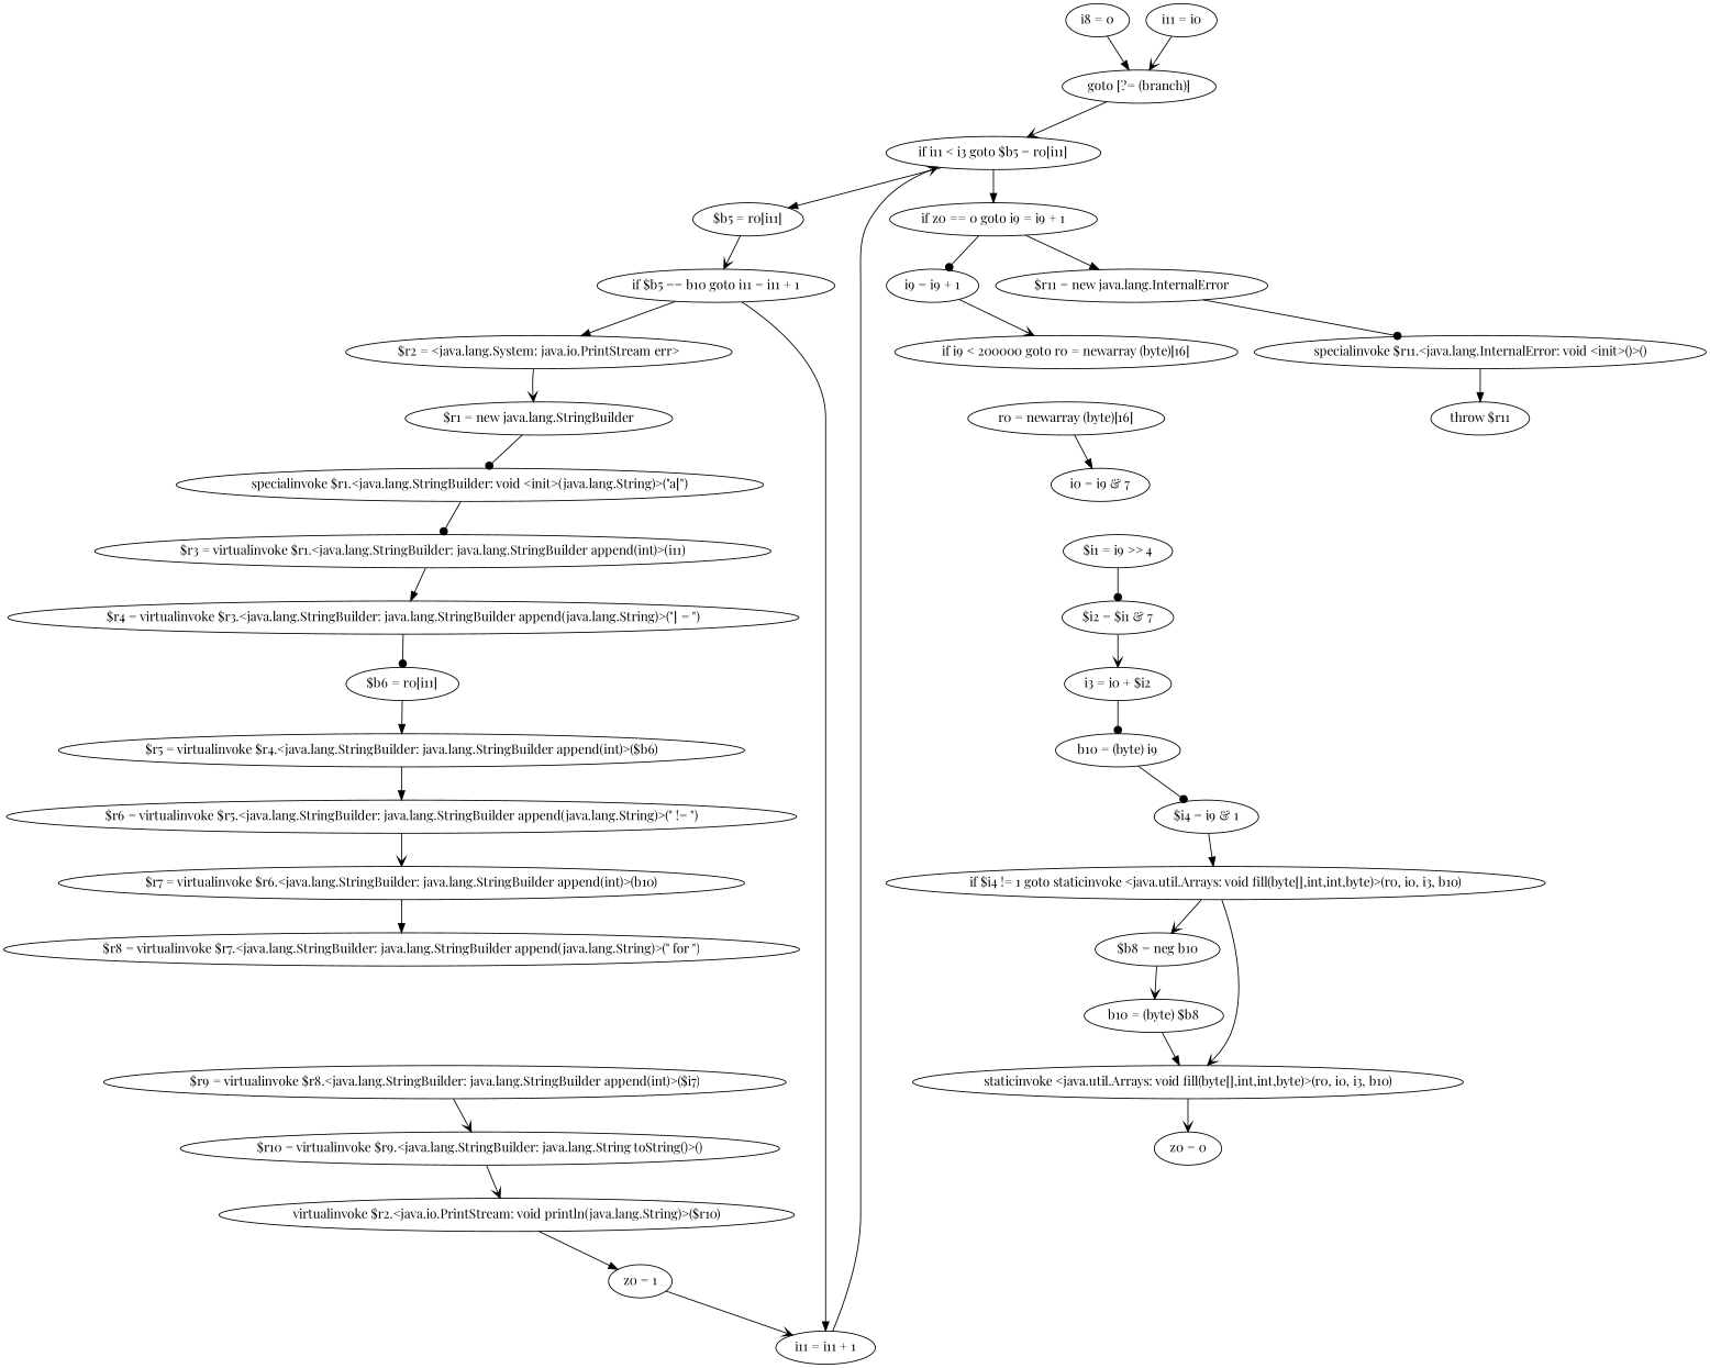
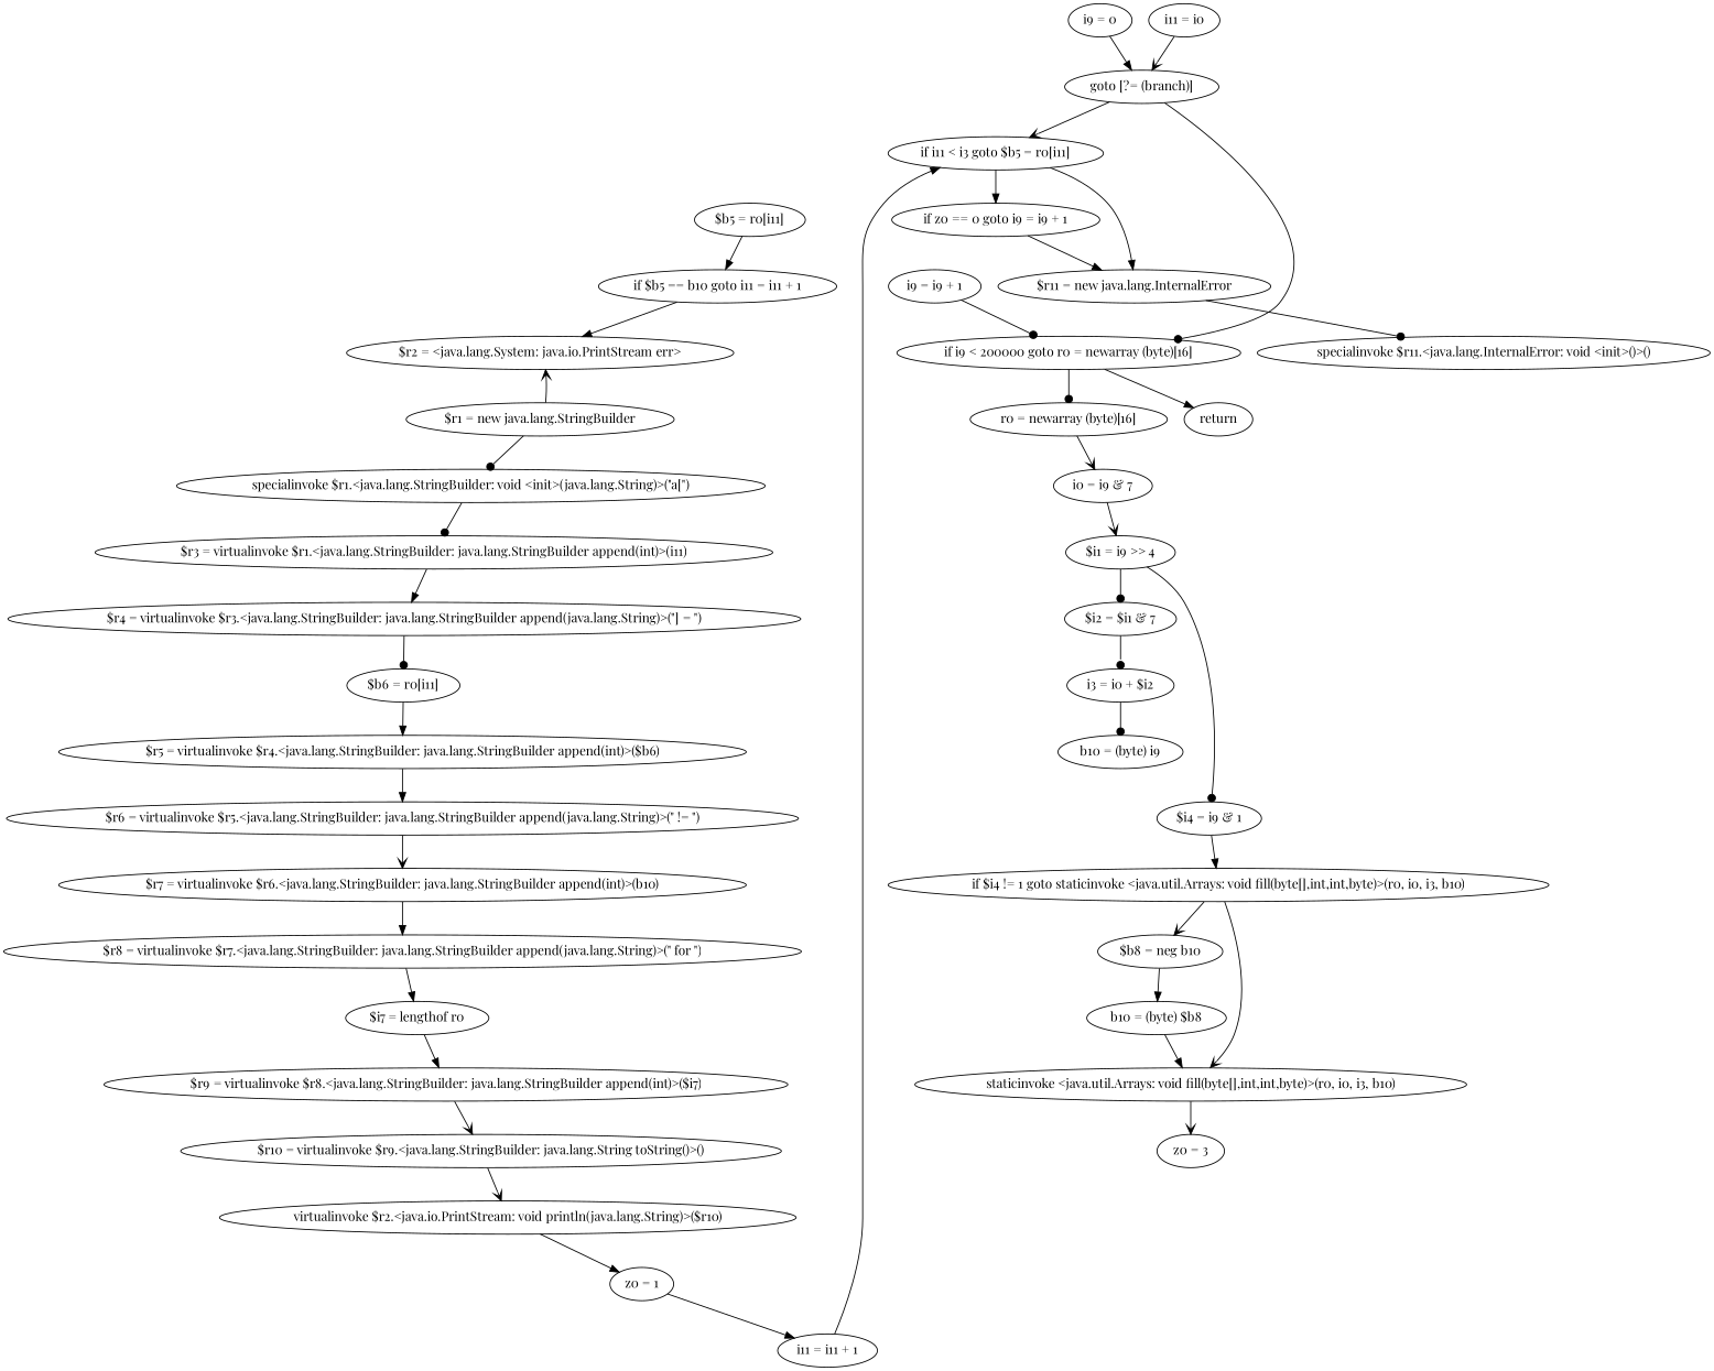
  digraph {
    fontname="Playfair Display"
    node [fontname="Playfair Display"]
    edge [arrowhead=normal fontname="Playfair Display"]
-   "i9 = 0" [label="i8 = 0"]
+   "i9 = 0"
    "goto [?= (branch)]"
    "if i11 < i3 goto $b5 = r0[i11]"
    "if i9 < 200000 goto r0 = newarray (byte)[16]"
    "$b5 = r0[i11]"
    "if z0 == 0 goto i9 = i9 + 1"
    "r0 = newarray (byte)[16]"
+   return
    "i0 = i9 & 7"
    "$i1 = i9 >> 4"
    "$i2 = $i1 & 7"
    "i3 = i0 + $i2"
    "b10 = (byte) i9"
    "$i4 = i9 & 1"
    "if $i4 != 1 goto staticinvoke <java.util.Arrays: void fill(byte[],int,int,byte)>(r0, i0, i3, b10)"
    "$b8 = neg b10"
    "staticinvoke <java.util.Arrays: void fill(byte[],int,int,byte)>(r0, i0, i3, b10)"
    "b10 = (byte) $b8"
-   "z0 = 0"
+   "z0 = 0" [label="z0 = 3"]
    "i11 = i0"
    "if $b5 == b10 goto i11 = i11 + 1"
    "$r2 = <java.lang.System: java.io.PrintStream err>"
    "i11 = i11 + 1"
    "$r1 = new java.lang.StringBuilder"
    "specialinvoke $r1.<java.lang.StringBuilder: void <init>(java.lang.String)>(\"a[\")"
    "$r3 = virtualinvoke $r1.<java.lang.StringBuilder: java.lang.StringBuilder append(int)>(i11)"
    "$r4 = virtualinvoke $r3.<java.lang.StringBuilder: java.lang.StringBuilder append(java.lang.String)>(\"] = \")"
    "$b6 = r0[i11]"
    "$r5 = virtualinvoke $r4.<java.lang.StringBuilder: java.lang.StringBuilder append(int)>($b6)"
    "$r6 = virtualinvoke $r5.<java.lang.StringBuilder: java.lang.StringBuilder append(java.lang.String)>(\" != \")"
    "$r7 = virtualinvoke $r6.<java.lang.StringBuilder: java.lang.StringBuilder append(int)>(b10)"
    "$r8 = virtualinvoke $r7.<java.lang.StringBuilder: java.lang.StringBuilder append(java.lang.String)>(\" for \")"
+   "$i7 = lengthof r0"
    "$r9 = virtualinvoke $r8.<java.lang.StringBuilder: java.lang.StringBuilder append(int)>($i7)"
    "$r10 = virtualinvoke $r9.<java.lang.StringBuilder: java.lang.String toString()>()"
    "virtualinvoke $r2.<java.io.PrintStream: void println(java.lang.String)>($r10)"
    "z0 = 1"
    "$r11 = new java.lang.InternalError"
    "i9 = i9 + 1"
    "specialinvoke $r11.<java.lang.InternalError: void <init>()>()"
-   "throw $r11"
    "i9 = 0" -> "goto [?= (branch)]"
    "goto [?= (branch)]" -> "if i11 < i3 goto $b5 = r0[i11]" [arrowhead=vee]
-   "if i11 < i3 goto $b5 = r0[i11]" -> "$b5 = r0[i11]"
+   "goto [?= (branch)]" -> "if i9 < 200000 goto r0 = newarray (byte)[16]" [arrowhead=dot]
+   "if i11 < i3 goto $b5 = r0[i11]" -> "$r11 = new java.lang.InternalError"
    "if i11 < i3 goto $b5 = r0[i11]" -> "if z0 == 0 goto i9 = i9 + 1"
-   "$b5 = r0[i11]" -> "if $b5 == b10 goto i11 = i11 + 1" [arrowhead=vee]
+   "if i9 < 200000 goto r0 = newarray (byte)[16]" -> "r0 = newarray (byte)[16]" [arrowhead=dot]
+   "if i9 < 200000 goto r0 = newarray (byte)[16]" -> return
+   "$b5 = r0[i11]" -> "if $b5 == b10 goto i11 = i11 + 1"
    "if z0 == 0 goto i9 = i9 + 1" -> "$r11 = new java.lang.InternalError"
-   "if z0 == 0 goto i9 = i9 + 1" -> "i9 = i9 + 1" [arrowhead=dot]
-   "r0 = newarray (byte)[16]" -> "i0 = i9 & 7"
+   "r0 = newarray (byte)[16]" -> "i0 = i9 & 7" [arrowhead=vee]
+   "i0 = i9 & 7" -> "$i1 = i9 >> 4" [arrowhead=vee]
    "$i1 = i9 >> 4" -> "$i2 = $i1 & 7" [arrowhead=dot]
-   "$i2 = $i1 & 7" -> "i3 = i0 + $i2" [arrowhead=vee]
+   "$i2 = $i1 & 7" -> "i3 = i0 + $i2" [arrowhead=dot]
    "i3 = i0 + $i2" -> "b10 = (byte) i9" [arrowhead=dot]
-   "b10 = (byte) i9" -> "$i4 = i9 & 1" [arrowhead=dot]
+   "$i1 = i9 >> 4" -> "$i4 = i9 & 1" [arrowhead=dot]
    "$i4 = i9 & 1" -> "if $i4 != 1 goto staticinvoke <java.util.Arrays: void fill(byte[],int,int,byte)>(r0, i0, i3, b10)"
    "if $i4 != 1 goto staticinvoke <java.util.Arrays: void fill(byte[],int,int,byte)>(r0, i0, i3, b10)" -> "$b8 = neg b10" [arrowhead=vee]
    "if $i4 != 1 goto staticinvoke <java.util.Arrays: void fill(byte[],int,int,byte)>(r0, i0, i3, b10)" -> "staticinvoke <java.util.Arrays: void fill(byte[],int,int,byte)>(r0, i0, i3, b10)" [arrowhead=vee]
-   "$b8 = neg b10" -> "b10 = (byte) $b8" [arrowhead=vee]
+   "$b8 = neg b10" -> "b10 = (byte) $b8"
    "staticinvoke <java.util.Arrays: void fill(byte[],int,int,byte)>(r0, i0, i3, b10)" -> "z0 = 0" [arrowhead=vee]
    "b10 = (byte) $b8" -> "staticinvoke <java.util.Arrays: void fill(byte[],int,int,byte)>(r0, i0, i3, b10)"
    "i11 = i0" -> "goto [?= (branch)]" [arrowhead=vee]
    "if $b5 == b10 goto i11 = i11 + 1" -> "$r2 = <java.lang.System: java.io.PrintStream err>"
-   "if $b5 == b10 goto i11 = i11 + 1" -> "i11 = i11 + 1"
-   "$r2 = <java.lang.System: java.io.PrintStream err>" -> "$r1 = new java.lang.StringBuilder" [arrowhead=vee]
-   "i11 = i11 + 1" -> "if i11 < i3 goto $b5 = r0[i11]" [arrowhead=vee]
+   "$r1 = new java.lang.StringBuilder" -> "$r2 = <java.lang.System: java.io.PrintStream err>" [arrowhead=vee]
+   "i11 = i11 + 1" -> "if i11 < i3 goto $b5 = r0[i11]"
    "$r1 = new java.lang.StringBuilder" -> "specialinvoke $r1.<java.lang.StringBuilder: void <init>(java.lang.String)>(\"a[\")" [arrowhead=dot]
    "specialinvoke $r1.<java.lang.StringBuilder: void <init>(java.lang.String)>(\"a[\")" -> "$r3 = virtualinvoke $r1.<java.lang.StringBuilder: java.lang.StringBuilder append(int)>(i11)" [arrowhead=dot]
    "$r3 = virtualinvoke $r1.<java.lang.StringBuilder: java.lang.StringBuilder append(int)>(i11)" -> "$r4 = virtualinvoke $r3.<java.lang.StringBuilder: java.lang.StringBuilder append(java.lang.String)>(\"] = \")"
    "$r4 = virtualinvoke $r3.<java.lang.StringBuilder: java.lang.StringBuilder append(java.lang.String)>(\"] = \")" -> "$b6 = r0[i11]" [arrowhead=dot]
    "$b6 = r0[i11]" -> "$r5 = virtualinvoke $r4.<java.lang.StringBuilder: java.lang.StringBuilder append(int)>($b6)"
    "$r5 = virtualinvoke $r4.<java.lang.StringBuilder: java.lang.StringBuilder append(int)>($b6)" -> "$r6 = virtualinvoke $r5.<java.lang.StringBuilder: java.lang.StringBuilder append(java.lang.String)>(\" != \")"
    "$r6 = virtualinvoke $r5.<java.lang.StringBuilder: java.lang.StringBuilder append(java.lang.String)>(\" != \")" -> "$r7 = virtualinvoke $r6.<java.lang.StringBuilder: java.lang.StringBuilder append(int)>(b10)" [arrowhead=vee]
    "$r7 = virtualinvoke $r6.<java.lang.StringBuilder: java.lang.StringBuilder append(int)>(b10)" -> "$r8 = virtualinvoke $r7.<java.lang.StringBuilder: java.lang.StringBuilder append(java.lang.String)>(\" for \")"
+   "$r8 = virtualinvoke $r7.<java.lang.StringBuilder: java.lang.StringBuilder append(java.lang.String)>(\" for \")" -> "$i7 = lengthof r0"
+   "$i7 = lengthof r0" -> "$r9 = virtualinvoke $r8.<java.lang.StringBuilder: java.lang.StringBuilder append(int)>($i7)"
    "$r9 = virtualinvoke $r8.<java.lang.StringBuilder: java.lang.StringBuilder append(int)>($i7)" -> "$r10 = virtualinvoke $r9.<java.lang.StringBuilder: java.lang.String toString()>()" [arrowhead=vee]
    "$r10 = virtualinvoke $r9.<java.lang.StringBuilder: java.lang.String toString()>()" -> "virtualinvoke $r2.<java.io.PrintStream: void println(java.lang.String)>($r10)" [arrowhead=vee]
    "virtualinvoke $r2.<java.io.PrintStream: void println(java.lang.String)>($r10)" -> "z0 = 1"
-   "z0 = 1" -> "i11 = i11 + 1" [arrowhead=vee]
+   "z0 = 1" -> "i11 = i11 + 1"
    "$r11 = new java.lang.InternalError" -> "specialinvoke $r11.<java.lang.InternalError: void <init>()>()" [arrowhead=dot]
-   "i9 = i9 + 1" -> "if i9 < 200000 goto r0 = newarray (byte)[16]" [arrowhead=vee]
-   "specialinvoke $r11.<java.lang.InternalError: void <init>()>()" -> "throw $r11"
+   "i9 = i9 + 1" -> "if i9 < 200000 goto r0 = newarray (byte)[16]" [arrowhead=dot]
  }
